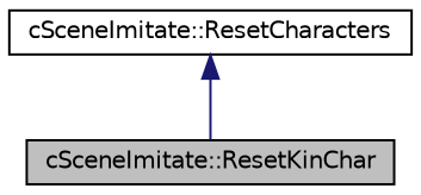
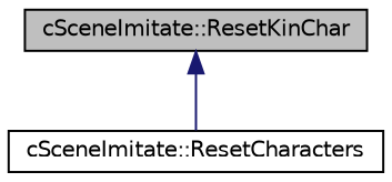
  digraph {
    rankdir=TB
    node [color=black fontname=Helvetica fontsize=10 shape=record style=filled]
    n1 [fillcolor=grey75 fontcolor=black height=0.2 label="cSceneImitate::ResetKinChar" width=0.4]
    n2 [fillcolor=white height=0.2 label="cSceneImitate::ResetCharacters" width=0.4]
-   n2 -> n1 [color=midnightblue dir=back fontname=Helvetica fontsize=10 labelfontname=Helvetica labelfontsize=10 style=solid]
+   n1 -> n2 [color=midnightblue dir=back fontname=Helvetica fontsize=10 labelfontname=Helvetica labelfontsize=10 style=solid]
  }
